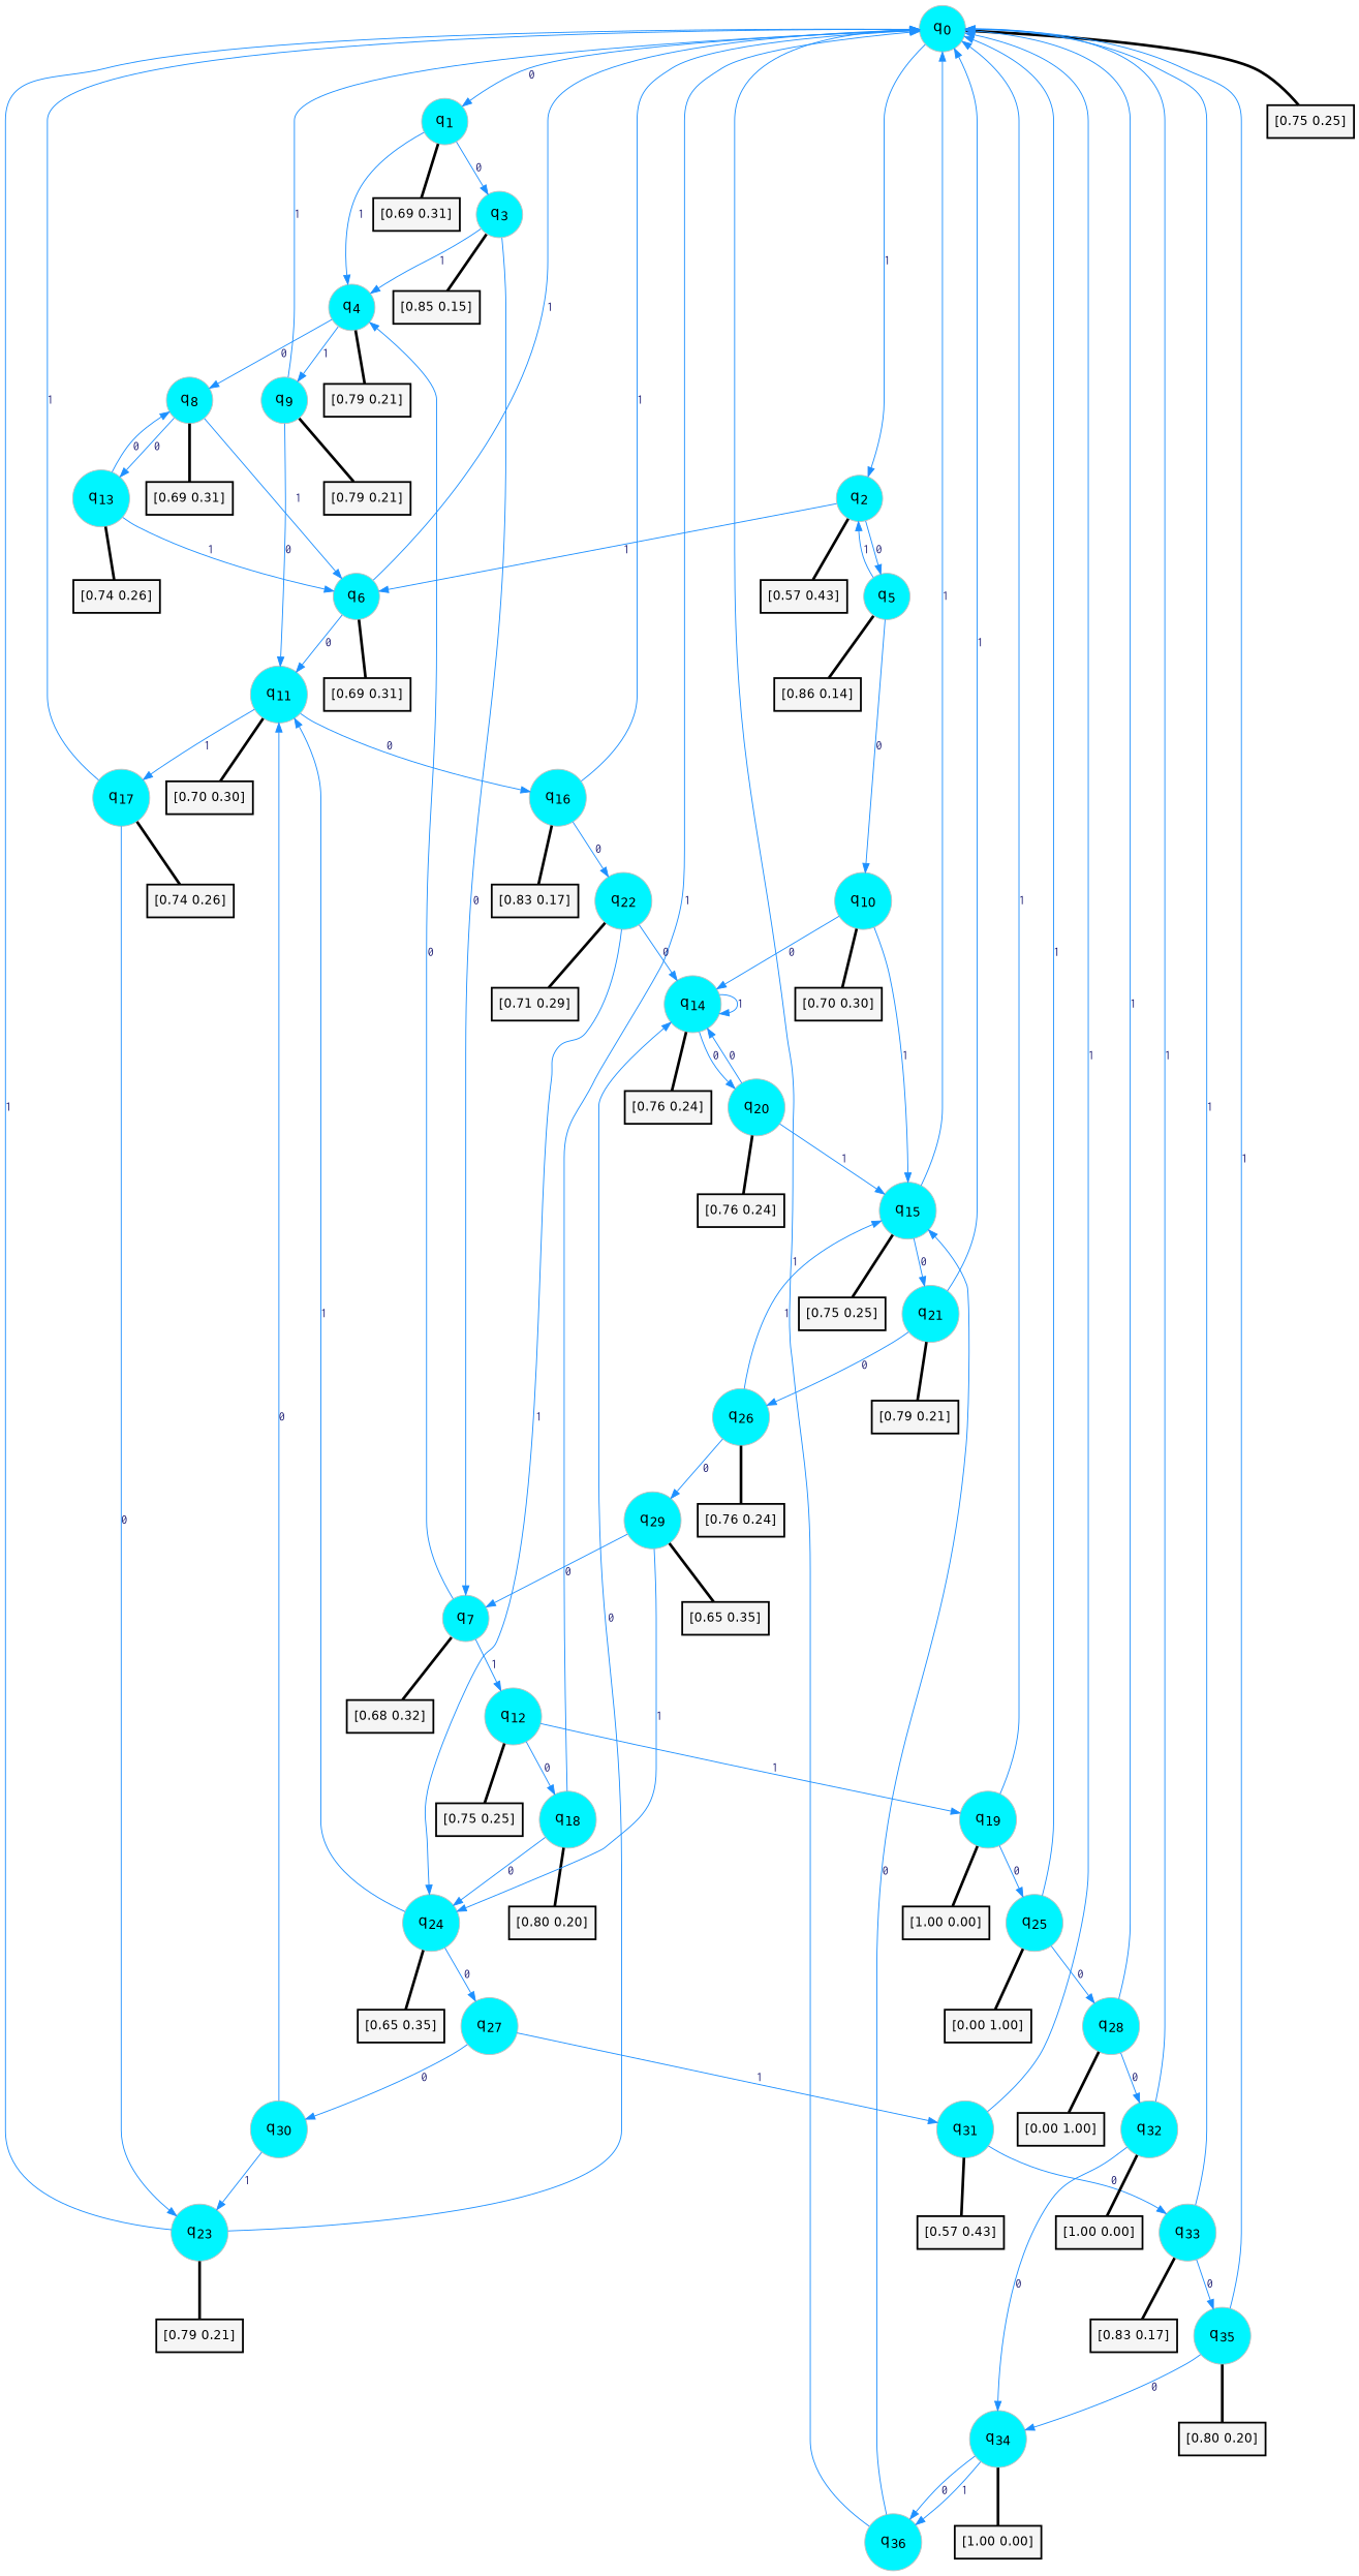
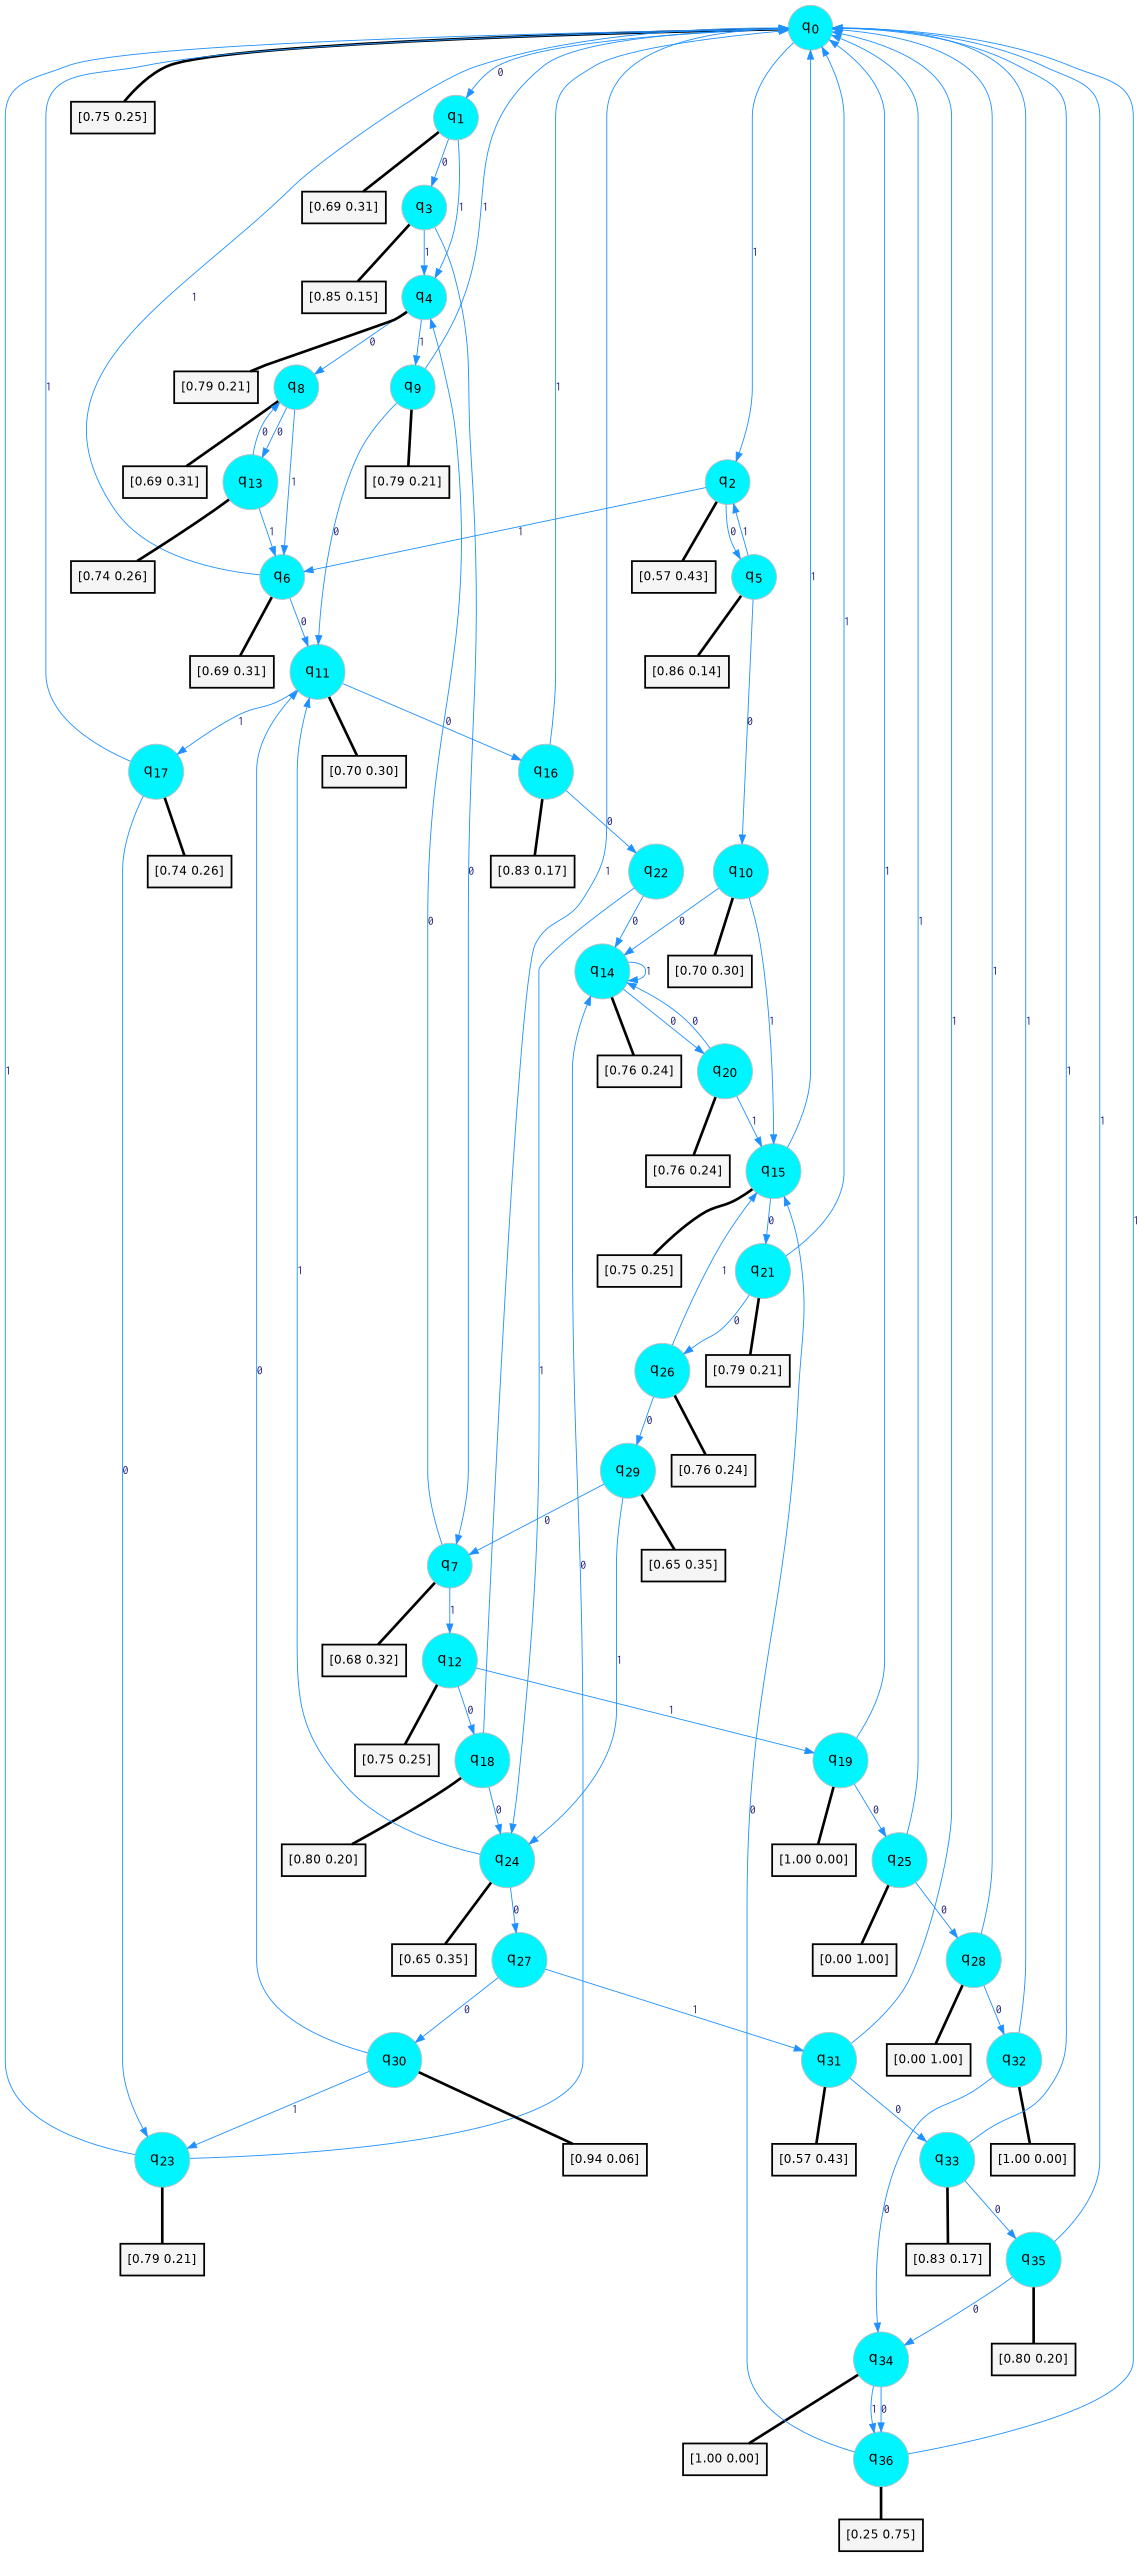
  digraph {
    rankdir=TD
    node [color=gray fillcolor=turquoise1 fontcolor=black fontname=Helvetica fontsize=16 fontweight=bold shape=circle style=filled]
    edge [arrowsize=1 color=dodgerblue1 fontcolor=midnightblue fontname=courier fontweight=bold penwidth=1 style=solid weight=20]
    n1 [label=<q<SUB>0</SUB>>]
    n2 [label=<q<SUB>1</SUB>>]
    n3 [label=<q<SUB>2</SUB>>]
    n4 [color=black fillcolor=whitesmoke fontsize=14 label="[0.75 0.25]" penwidth=2 shape=box]
    n5 [label=<q<SUB>3</SUB>>]
    n6 [label=<q<SUB>4</SUB>>]
    n7 [color=black fillcolor=whitesmoke fontsize=14 label="[0.69 0.31]" penwidth=2 shape=box]
    n8 [label=<q<SUB>5</SUB>>]
    n9 [label=<q<SUB>6</SUB>>]
    n10 [color=black fillcolor=whitesmoke fontsize=14 label="[0.57 0.43]" penwidth=2 shape=box]
    n11 [label=<q<SUB>7</SUB>>]
    n12 [color=black fillcolor=whitesmoke fontsize=14 label="[0.85 0.15]" penwidth=2 shape=box]
    n13 [label=<q<SUB>8</SUB>>]
    n14 [label=<q<SUB>9</SUB>>]
    n15 [color=black fillcolor=whitesmoke fontsize=14 label="[0.79 0.21]" penwidth=2 shape=box]
    n16 [label=<q<SUB>10</SUB>>]
    n17 [color=black fillcolor=whitesmoke fontsize=14 label="[0.86 0.14]" penwidth=2 shape=box]
    n18 [label=<q<SUB>11</SUB>>]
    n19 [color=black fillcolor=whitesmoke fontsize=14 label="[0.69 0.31]" penwidth=2 shape=box]
    n20 [label=<q<SUB>12</SUB>>]
    n21 [color=black fillcolor=whitesmoke fontsize=14 label="[0.68 0.32]" penwidth=2 shape=box]
    n22 [label=<q<SUB>13</SUB>>]
    n23 [color=black fillcolor=whitesmoke fontsize=14 label="[0.69 0.31]" penwidth=2 shape=box]
    n24 [color=black fillcolor=whitesmoke fontsize=14 label="[0.79 0.21]" penwidth=2 shape=box]
    n25 [label=<q<SUB>14</SUB>>]
    n26 [label=<q<SUB>15</SUB>>]
    n27 [color=black fillcolor=whitesmoke fontsize=14 label="[0.70 0.30]" penwidth=2 shape=box]
    n28 [label=<q<SUB>16</SUB>>]
    n29 [label=<q<SUB>17</SUB>>]
    n30 [color=black fillcolor=whitesmoke fontsize=14 label="[0.70 0.30]" penwidth=2 shape=box]
    n31 [label=<q<SUB>18</SUB>>]
    n32 [label=<q<SUB>19</SUB>>]
    n33 [color=black fillcolor=whitesmoke fontsize=14 label="[0.75 0.25]" penwidth=2 shape=box]
    n34 [color=black fillcolor=whitesmoke fontsize=14 label="[0.74 0.26]" penwidth=2 shape=box]
    n35 [label=<q<SUB>20</SUB>>]
    n36 [color=black fillcolor=whitesmoke fontsize=14 label="[0.76 0.24]" penwidth=2 shape=box]
    n37 [label=<q<SUB>21</SUB>>]
    n38 [color=black fillcolor=whitesmoke fontsize=14 label="[0.75 0.25]" penwidth=2 shape=box]
    n39 [label=<q<SUB>22</SUB>>]
    n40 [color=black fillcolor=whitesmoke fontsize=14 label="[0.83 0.17]" penwidth=2 shape=box]
    n41 [label=<q<SUB>23</SUB>>]
    n42 [color=black fillcolor=whitesmoke fontsize=14 label="[0.74 0.26]" penwidth=2 shape=box]
    n43 [label=<q<SUB>24</SUB>>]
    n44 [color=black fillcolor=whitesmoke fontsize=14 label="[0.80 0.20]" penwidth=2 shape=box]
    n45 [label=<q<SUB>25</SUB>>]
    n46 [color=black fillcolor=whitesmoke fontsize=14 label="[1.00 0.00]" penwidth=2 shape=box]
    n47 [color=black fillcolor=whitesmoke fontsize=14 label="[0.76 0.24]" penwidth=2 shape=box]
    n48 [label=<q<SUB>26</SUB>>]
    n49 [color=black fillcolor=whitesmoke fontsize=14 label="[0.79 0.21]" penwidth=2 shape=box]
-   n50 [color=black fillcolor=whitesmoke fontsize=14 label="[0.71 0.29]" penwidth=2 shape=box]
    n51 [color=black fillcolor=whitesmoke fontsize=14 label="[0.79 0.21]" penwidth=2 shape=box]
    n52 [label=<q<SUB>27</SUB>>]
    n53 [color=black fillcolor=whitesmoke fontsize=14 label="[0.65 0.35]" penwidth=2 shape=box]
    n54 [label=<q<SUB>28</SUB>>]
    n55 [color=black fillcolor=whitesmoke fontsize=14 label="[0.00 1.00]" penwidth=2 shape=box]
    n56 [label=<q<SUB>29</SUB>>]
    n57 [color=black fillcolor=whitesmoke fontsize=14 label="[0.76 0.24]" penwidth=2 shape=box]
    n58 [label=<q<SUB>30</SUB>>]
    n59 [label=<q<SUB>31</SUB>>]
    n60 [label=<q<SUB>32</SUB>>]
    n61 [color=black fillcolor=whitesmoke fontsize=14 label="[0.00 1.00]" penwidth=2 shape=box]
    n62 [color=black fillcolor=whitesmoke fontsize=14 label="[0.65 0.35]" penwidth=2 shape=box]
+   n63 [color=black fillcolor=whitesmoke fontsize=14 label="[0.94 0.06]" penwidth=2 shape=box]
    n64 [label=<q<SUB>33</SUB>>]
    n65 [color=black fillcolor=whitesmoke fontsize=14 label="[0.57 0.43]" penwidth=2 shape=box]
    n66 [label=<q<SUB>34</SUB>>]
    n67 [color=black fillcolor=whitesmoke fontsize=14 label="[1.00 0.00]" penwidth=2 shape=box]
    n68 [label=<q<SUB>35</SUB>>]
    n69 [color=black fillcolor=whitesmoke fontsize=14 label="[0.83 0.17]" penwidth=2 shape=box]
    n70 [label=<q<SUB>36</SUB>>]
    n71 [color=black fillcolor=whitesmoke fontsize=14 label="[1.00 0.00]" penwidth=2 shape=box]
    n72 [color=black fillcolor=whitesmoke fontsize=14 label="[0.80 0.20]" penwidth=2 shape=box]
+   n73 [color=black fillcolor=whitesmoke fontsize=14 label="[0.25 0.75]" penwidth=2 shape=box]
    n1 -> n2 [label=0]
    n1 -> n3 [label=1]
    n1 -> n4 [arrowhead=none color=black penwidth=3]
    n2 -> n5 [label=0]
    n2 -> n6 [label=1]
    n2 -> n7 [arrowhead=none color=black penwidth=3]
    n3 -> n8 [label=0]
    n3 -> n9 [label=1]
    n3 -> n10 [arrowhead=none color=black penwidth=3]
    n5 -> n6 [label=1]
    n5 -> n11 [label=0]
    n5 -> n12 [arrowhead=none color=black penwidth=3]
    n6 -> n13 [label=0]
    n6 -> n14 [label=1]
    n6 -> n15 [arrowhead=none color=black penwidth=3]
    n8 -> n3 [label=1]
    n8 -> n16 [label=0]
    n8 -> n17 [arrowhead=none color=black penwidth=3]
    n9 -> n1 [label=1]
    n9 -> n18 [label=0]
    n9 -> n19 [arrowhead=none color=black penwidth=3]
    n11 -> n6 [label=0]
    n11 -> n20 [label=1]
    n11 -> n21 [arrowhead=none color=black penwidth=3]
    n13 -> n9 [label=1]
    n13 -> n22 [label=0]
    n13 -> n23 [arrowhead=none color=black penwidth=3]
    n14 -> n1 [label=1]
    n14 -> n18 [label=0]
    n14 -> n24 [arrowhead=none color=black penwidth=3]
    n16 -> n25 [label=0]
    n16 -> n26 [label=1]
    n16 -> n27 [arrowhead=none color=black penwidth=3]
    n18 -> n28 [label=0]
    n18 -> n29 [label=1]
    n18 -> n30 [arrowhead=none color=black penwidth=3]
    n20 -> n31 [label=0]
    n20 -> n32 [label=1]
    n20 -> n33 [arrowhead=none color=black penwidth=3]
    n22 -> n9 [label=1]
    n22 -> n13 [label=0]
    n22 -> n34 [arrowhead=none color=black penwidth=3]
    n25 -> n25 [label=1]
    n25 -> n35 [label=0]
    n25 -> n36 [arrowhead=none color=black penwidth=3]
    n26 -> n1 [label=1]
    n26 -> n37 [label=0]
    n26 -> n38 [arrowhead=none color=black penwidth=3]
    n28 -> n1 [label=1]
    n28 -> n39 [label=0]
    n28 -> n40 [arrowhead=none color=black penwidth=3]
    n29 -> n1 [label=1]
    n29 -> n41 [label=0]
    n29 -> n42 [arrowhead=none color=black penwidth=3]
    n31 -> n1 [label=1]
    n31 -> n43 [label=0]
    n31 -> n44 [arrowhead=none color=black penwidth=3]
    n32 -> n1 [label=1]
    n32 -> n45 [label=0]
    n32 -> n46 [arrowhead=none color=black penwidth=3]
    n35 -> n25 [label=0]
    n35 -> n26 [label=1]
    n35 -> n47 [arrowhead=none color=black penwidth=3]
    n37 -> n1 [label=1]
    n37 -> n48 [label=0]
    n37 -> n49 [arrowhead=none color=black penwidth=3]
    n39 -> n25 [label=0]
    n39 -> n43 [label=1]
-   n39 -> n50 [arrowhead=none color=black penwidth=3]
    n41 -> n1 [label=1]
    n41 -> n25 [label=0]
    n41 -> n51 [arrowhead=none color=black penwidth=3]
    n43 -> n18 [label=1]
    n43 -> n52 [label=0]
    n43 -> n53 [arrowhead=none color=black penwidth=3]
    n45 -> n1 [label=1]
    n45 -> n54 [label=0]
    n45 -> n55 [arrowhead=none color=black penwidth=3]
    n48 -> n26 [label=1]
    n48 -> n56 [label=0]
    n48 -> n57 [arrowhead=none color=black penwidth=3]
    n52 -> n58 [label=0]
    n52 -> n59 [label=1]
    n54 -> n1 [label=1]
    n54 -> n60 [label=0]
    n54 -> n61 [arrowhead=none color=black penwidth=3]
    n56 -> n11 [label=0]
    n56 -> n43 [label=1]
    n56 -> n62 [arrowhead=none color=black penwidth=3]
    n58 -> n18 [label=0]
    n58 -> n41 [label=1]
+   n58 -> n63 [arrowhead=none color=black penwidth=3]
    n59 -> n1 [label=1]
    n59 -> n64 [label=0]
    n59 -> n65 [arrowhead=none color=black penwidth=3]
    n60 -> n1 [label=1]
    n60 -> n66 [label=0]
    n60 -> n67 [arrowhead=none color=black penwidth=3]
    n64 -> n1 [label=1]
    n64 -> n68 [label=0]
    n64 -> n69 [arrowhead=none color=black penwidth=3]
    n66 -> n70 [label=0]
    n66 -> n70 [label=1]
    n66 -> n71 [arrowhead=none color=black penwidth=3]
    n68 -> n1 [label=1]
    n68 -> n66 [label=0]
    n68 -> n72 [arrowhead=none color=black penwidth=3]
    n70 -> n1 [label=1]
    n70 -> n26 [label=0]
+   n70 -> n73 [arrowhead=none color=black penwidth=3]
  }
